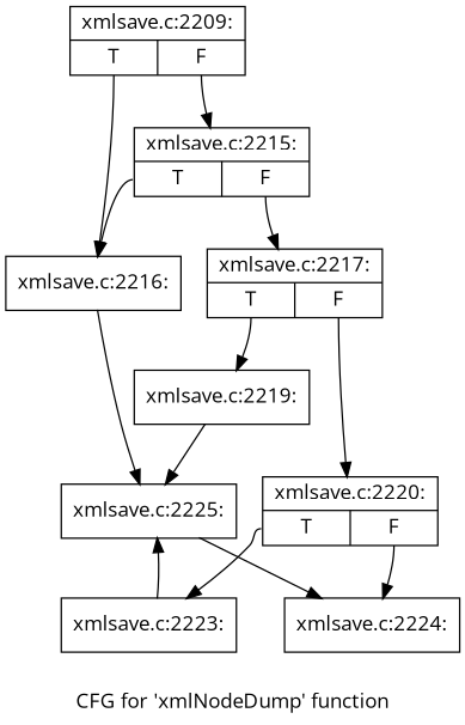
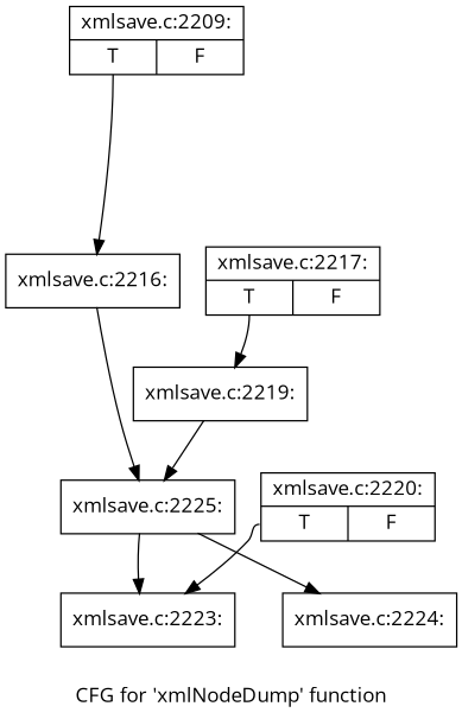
  digraph {
    fontname="Open Sans"
    label="CFG for 'xmlNodeDump' function"
    node [fontname="Open Sans" shape=record]
    edge [fontname="Open Sans"]
    n1 [label="{xmlsave.c:2209:|{<s0>T|<s1>F}}"]
    n2 [label="{xmlsave.c:2216:}"]
-   n3 [label="{xmlsave.c:2215:|{<s0>T|<s1>F}}"]
    n4 [label="{xmlsave.c:2225:}"]
    n5 [label="{xmlsave.c:2217:|{<s0>T|<s1>F}}"]
    n6 [label="{xmlsave.c:2224:}"]
    n7 [label="{xmlsave.c:2219:}"]
    n8 [label="{xmlsave.c:2220:|{<s0>T|<s1>F}}"]
    n9 [label="{xmlsave.c:2223:}"]
    n1 -> n2 [tailport=s0]
-   n1 -> n3 [tailport=s1]
    n2 -> n4
-   n3 -> n2 [tailport=s0]
-   n3 -> n5 [tailport=s1]
    n4 -> n6
    n5 -> n7 [tailport=s0]
-   n5 -> n8 [tailport=s1]
    n7 -> n4
-   n8 -> n6 [tailport=s1]
    n8 -> n9 [tailport=s0]
-   n9 -> n4
+   n4 -> n9
  }
